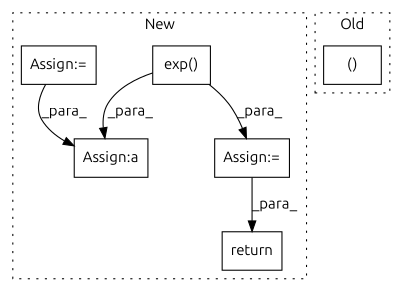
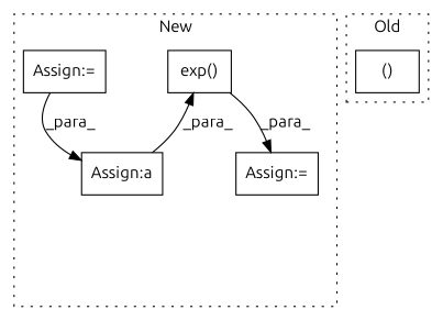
  digraph {
    fontname=Ubuntu
    node [a=68 fontname=Ubuntu l=3 shape=box]
    edge [fontname=Ubuntu]
    n1 [a=75 l="10,1" label="exp()" s="5133,5154"]
    n2 [label="Assign:=" s=5201]
-   n3 [a=93 l=7 label=return s=5325]
    n4 [a=61 l=11 label="Assign:a" s=5143]
    n5 [label="Assign:=" s=4845]
    n6 [a=54 l=14 label="()" s=4787]
    subgraph cluster_1 {
      label=New
      style=dotted
      n1
      n2
-     n3
      n4
      n5
    }
    subgraph cluster_2 {
      label=Old
      style=dotted
      n6
    }
    n1 -> n2 [label=_para_]
-   n2 -> n3 [label=_para_]
-   n1 -> n4 [label=_para_]
+   n4 -> n1 [label=_para_]
    n5 -> n4 [label=_para_]
  }
